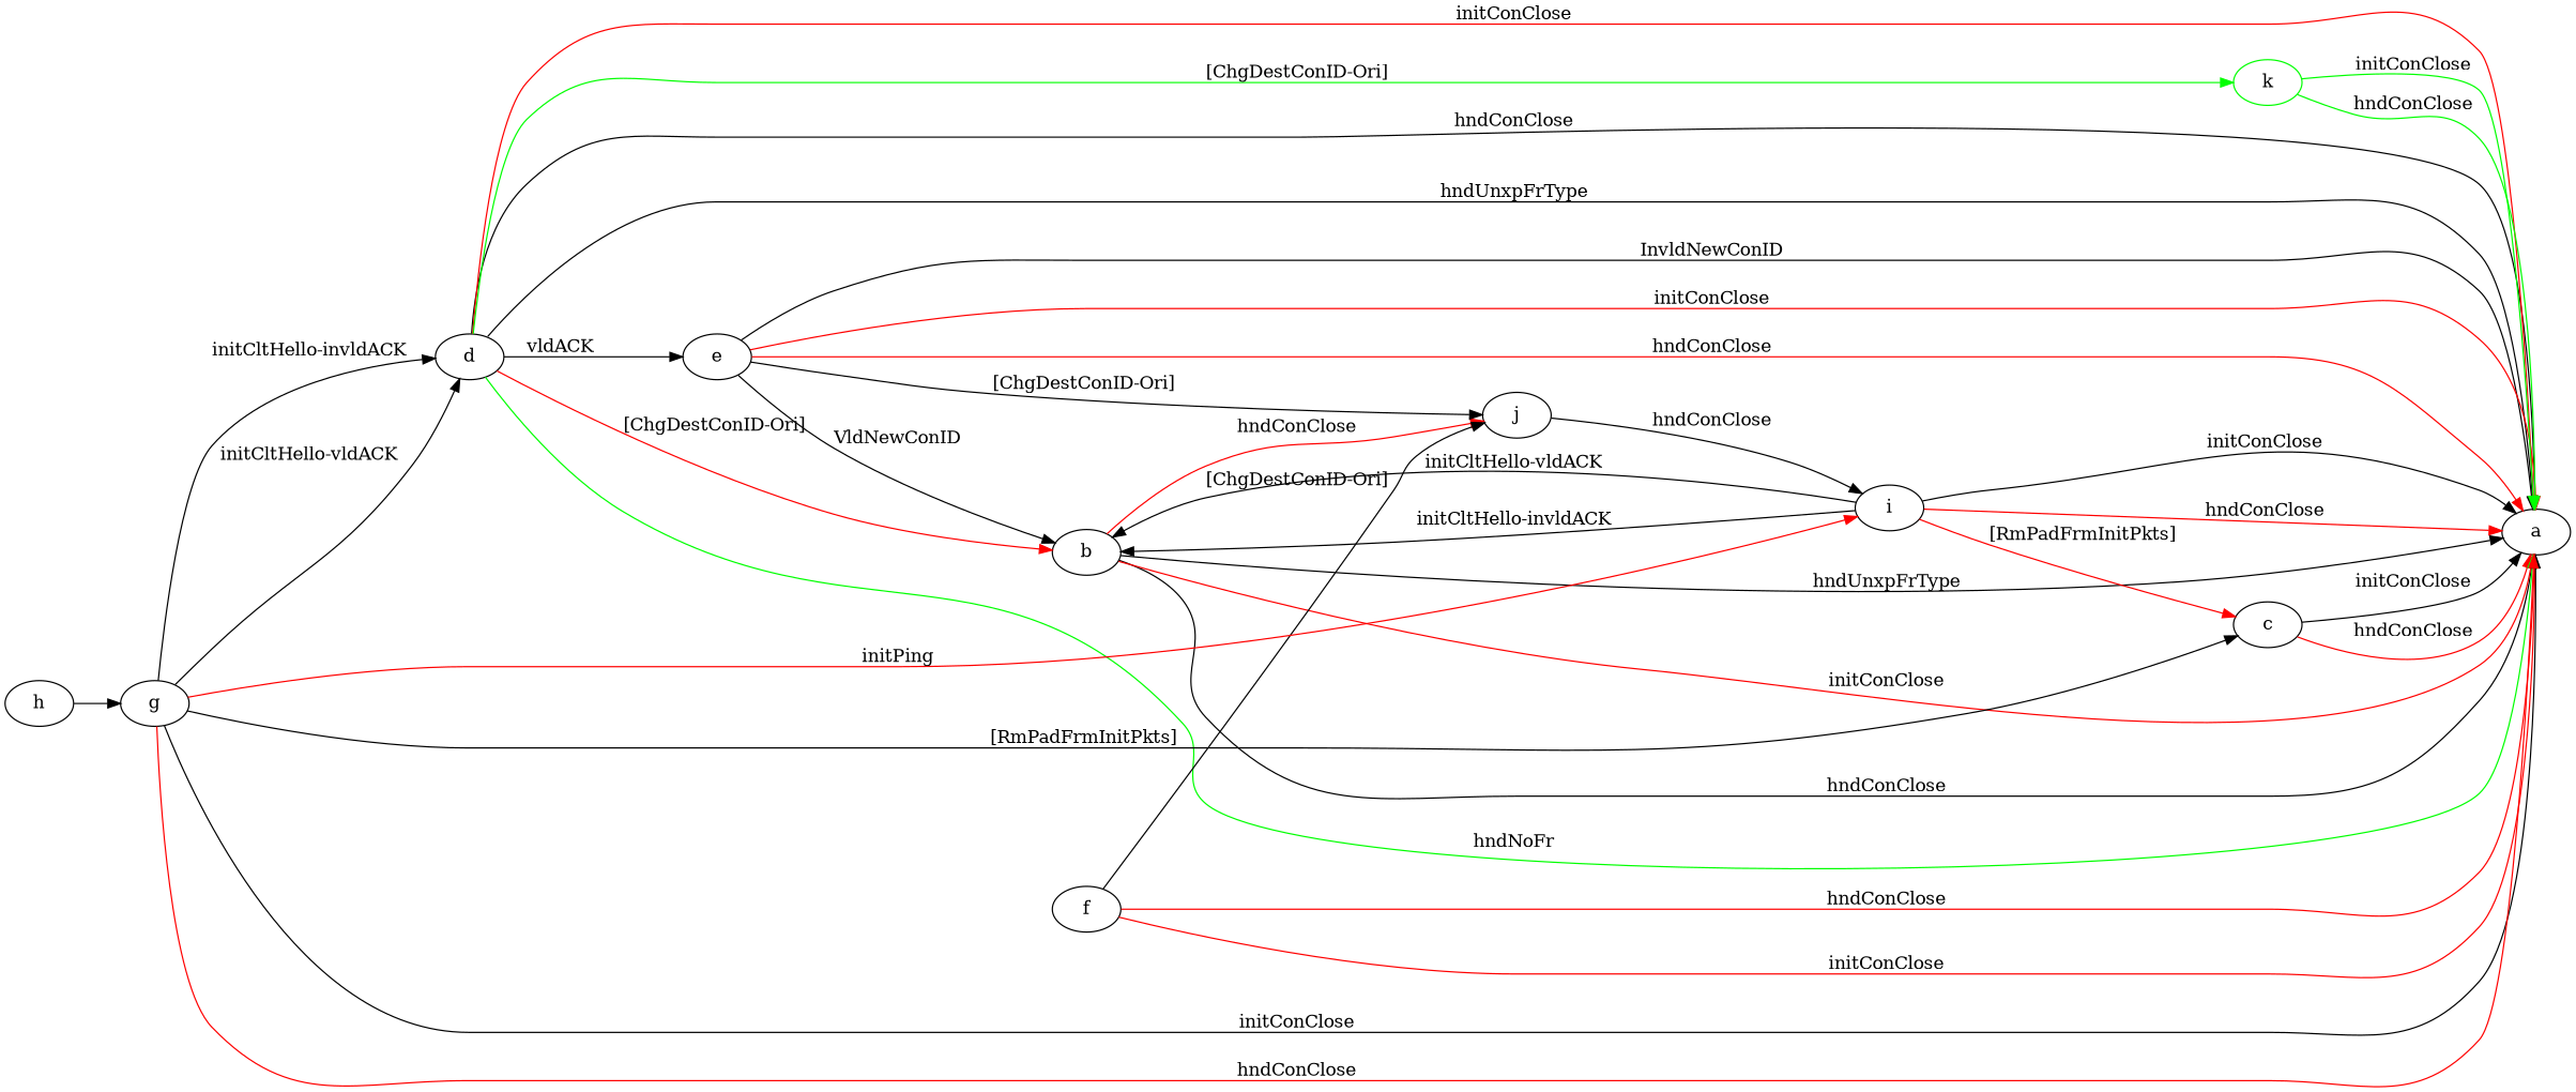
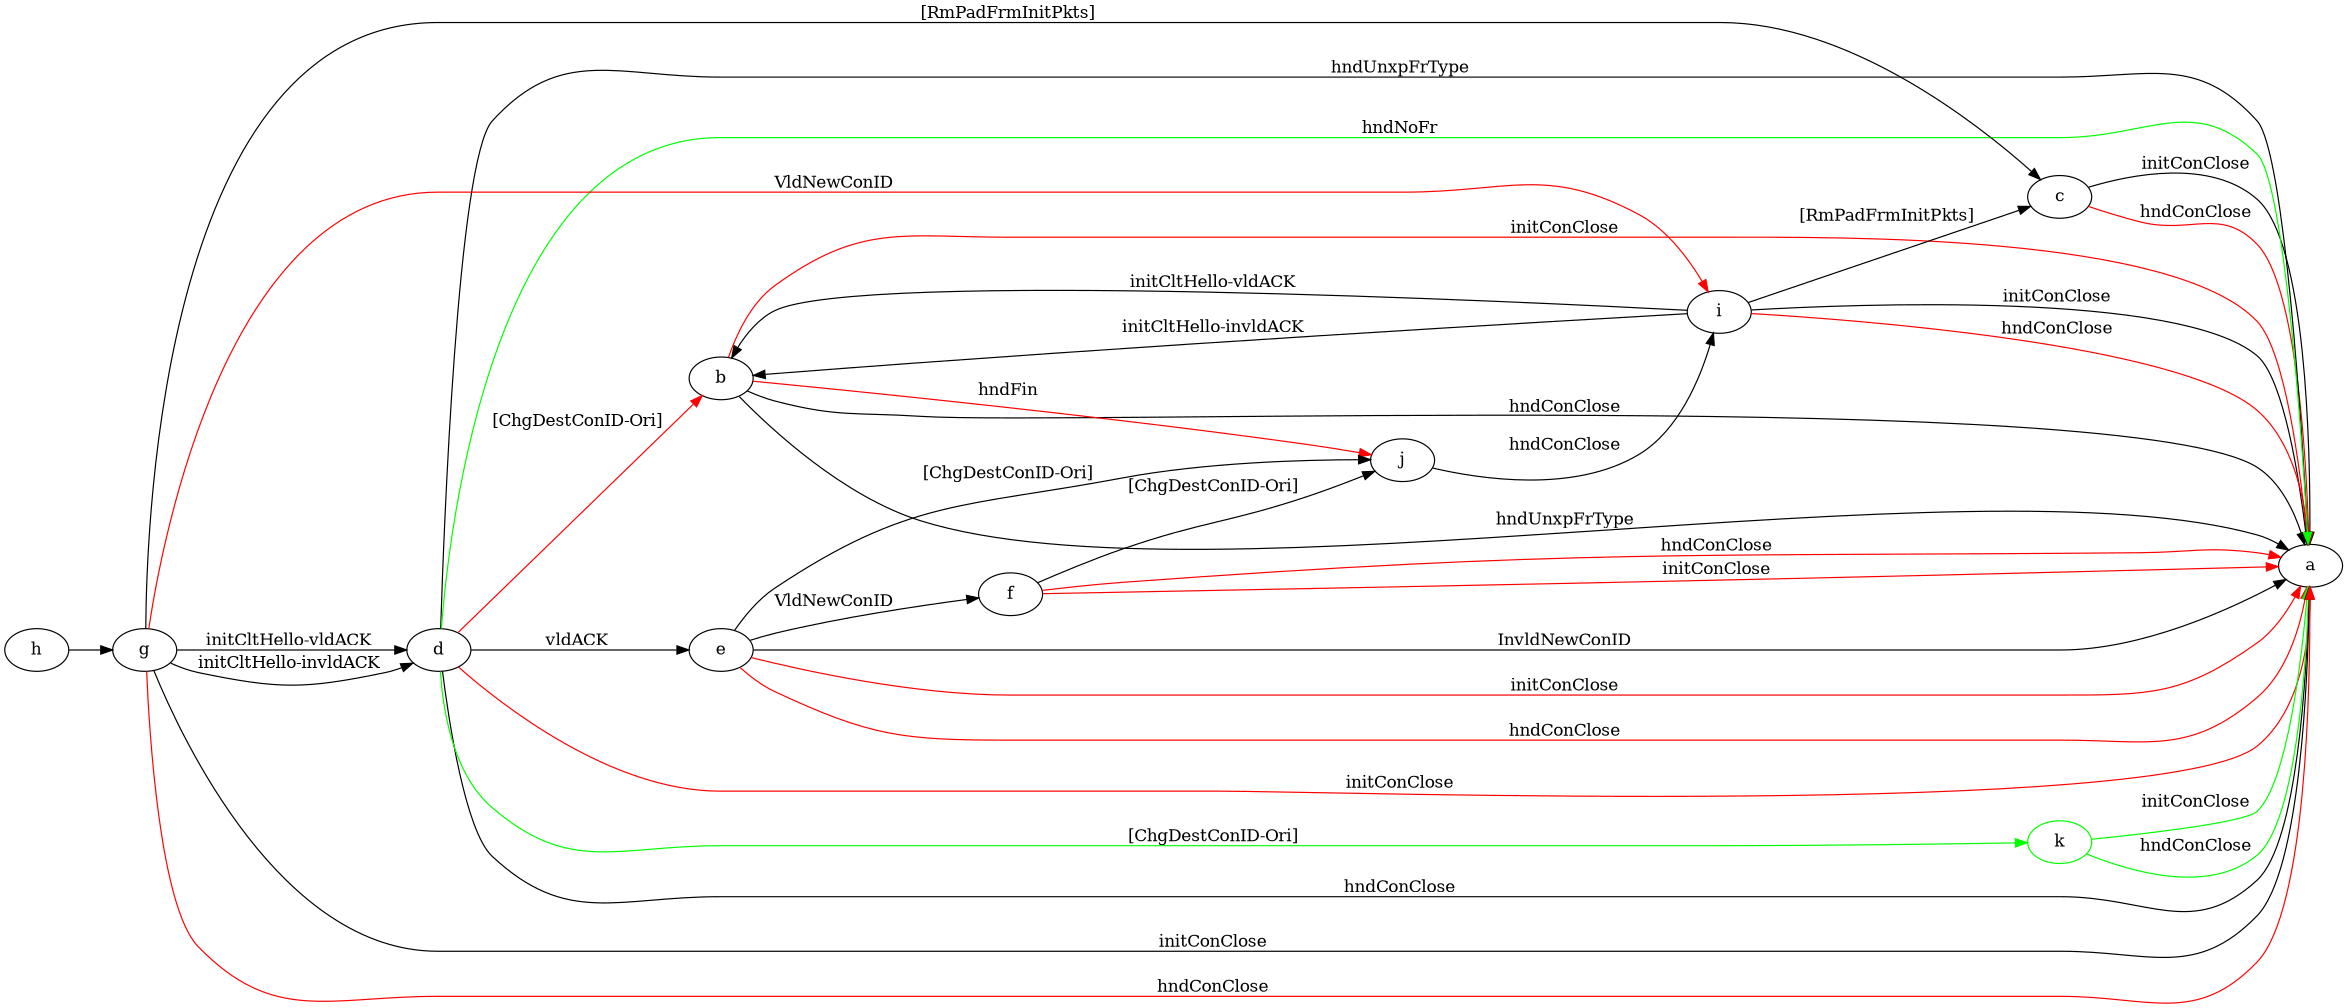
  digraph {
    rankdir=LR
    b
    a
    j
    i
    c
    d
    e
    k [color=green]
    f
    g
    h
    b -> a [label="hndConClose "]
    b -> a [label="hndUnxpFrType "]
    b -> a [color=red label="initConClose "]
-   b -> j [color=red label="hndConClose "]
+   b -> j [color=red label="hndFin "]
    j -> i [label="hndConClose "]
    i -> b [label="initCltHello-vldACK "]
    i -> b [label="initCltHello-invldACK "]
    i -> a [label="initConClose "]
    i -> a [color=red label="hndConClose "]
-   i -> c [label="[RmPadFrmInitPkts] " color=red]
+   i -> c [label="[RmPadFrmInitPkts] "]
    c -> a [label="initConClose "]
    c -> a [color=red label="hndConClose "]
    d -> b [color=red label="[ChgDestConID-Ori] "]
    d -> a [label="hndConClose "]
    d -> a [label="hndUnxpFrType "]
    d -> a [color=green label="hndNoFr "]
    d -> a [color=red label="initConClose "]
    d -> e [label="vldACK "]
    d -> k [color=green label="[ChgDestConID-Ori] "]
    e -> a [label="InvldNewConID "]
    e -> a [color=red label="initConClose "]
    e -> a [color=red label="hndConClose "]
    e -> j [label="[ChgDestConID-Ori] "]
-   e -> b [label="VldNewConID "]
+   e -> f [label="VldNewConID "]
    k -> a [color=green label="initConClose "]
    k -> a [color=green label="hndConClose "]
    f -> a [color=red label="initConClose "]
    f -> a [color=red label="hndConClose "]
    f -> j [label="[ChgDestConID-Ori] "]
    g -> a [label="initConClose "]
    g -> a [color=red label="hndConClose "]
-   g -> i [color=red label="initPing "]
+   g -> i [color=red label="VldNewConID "]
    g -> c [label="[RmPadFrmInitPkts] "]
    g -> d [label="initCltHello-vldACK "]
    g -> d [label="initCltHello-invldACK "]
    h -> g
  }
